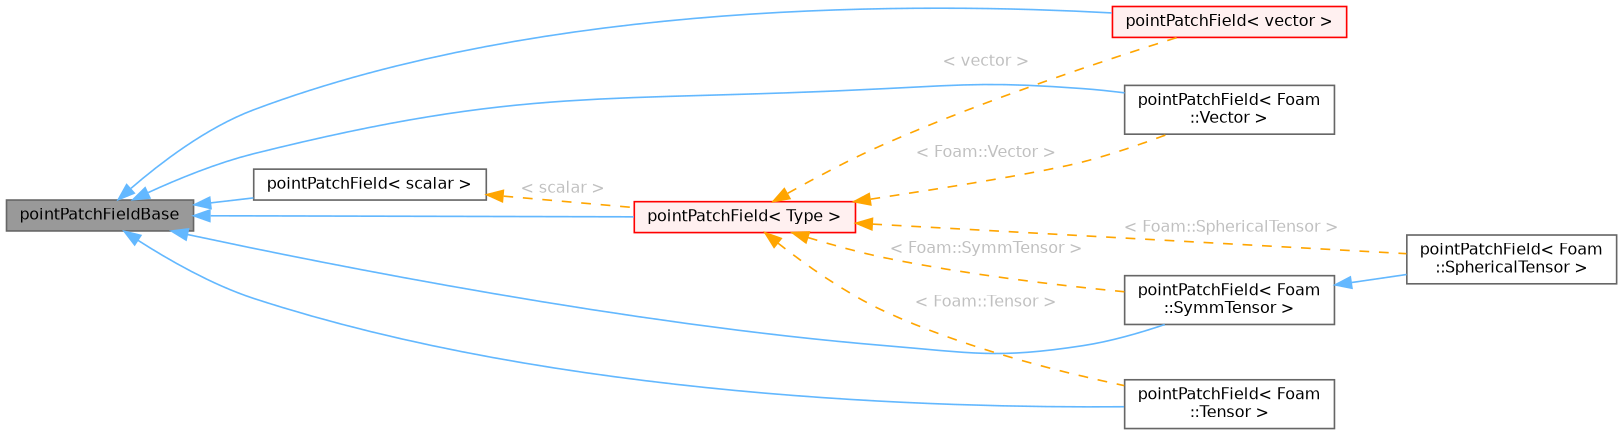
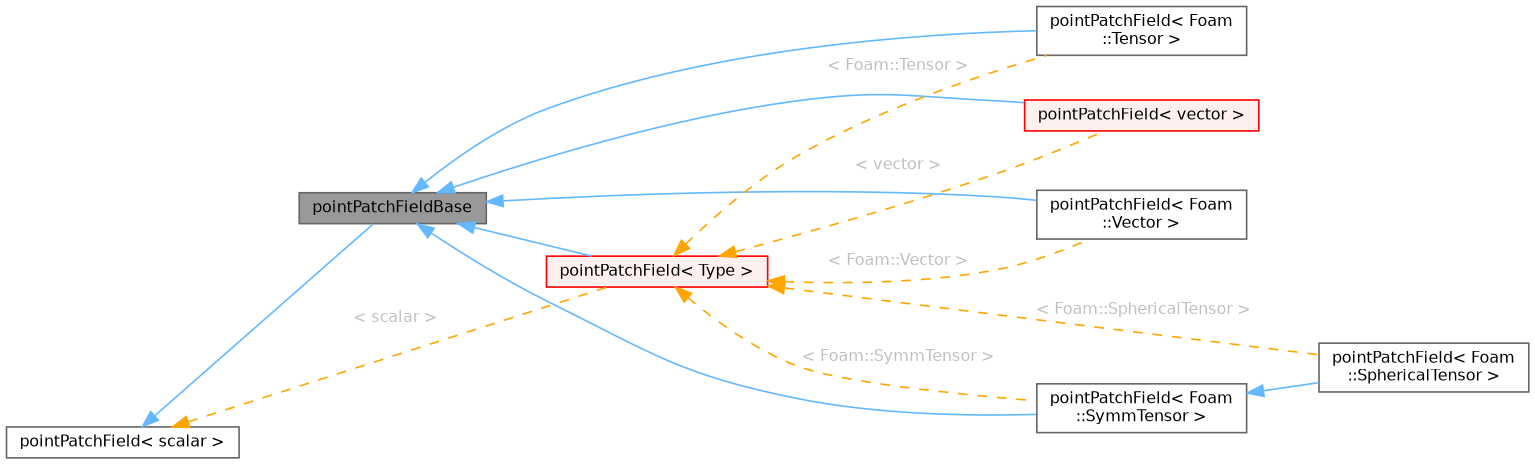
  digraph {
    rankdir=LR
    node [color=gray40 fillcolor=white fontname=Helvetica fontsize=10 shape=box style=filled]
    edge [color=steelblue1 dir=back fontname=Helvetica fontsize=10 labelfontname=Helvetica labelfontsize=10 style=solid]
    n1 [fillcolor=grey60 fontcolor=black height=0.2 label=pointPatchFieldBase width=0.4]
    n2 [color=red fillcolor="#FFF0F0" height=0.2 label="pointPatchField\< vector \>" width=0.4]
    n3 [height=0.2 label="pointPatchField\< Foam\l::Vector \>" width=0.4]
    n4 [height=0.2 label="pointPatchField\< scalar \>" width=0.4]
    n5 [height=0.2 label="pointPatchField\< Foam\l::SymmTensor \>" width=0.4]
    n6 [height=0.2 label="pointPatchField\< Foam\l::Tensor \>" width=0.4]
    n7 [color=red fillcolor="#FFF0F0" height=0.2 label="pointPatchField\< Type \>" width=0.4]
    n8 [height=0.2 label="pointPatchField\< Foam\l::SphericalTensor \>" width=0.4]
    n1 -> n2
    n1 -> n3
-   n1 -> n4
+   n4 -> n1
    n1 -> n5
    n1 -> n6
    n1 -> n7
    n4 -> n7 [color=orange fontcolor=grey label=" \< scalar \>" style=dashed]
    n5 -> n8
    n7 -> n2 [color=orange fontcolor=grey label=" \< vector \>" style=dashed]
    n7 -> n3 [color=orange fontcolor=grey label=" \< Foam::Vector \>" style=dashed]
    n7 -> n5 [color=orange fontcolor=grey label=" \< Foam::SymmTensor \>" style=dashed]
    n7 -> n6 [color=orange fontcolor=grey label=" \< Foam::Tensor \>" style=dashed]
    n7 -> n8 [color=orange fontcolor=grey label=" \< Foam::SphericalTensor \>" style=dashed]
  }
